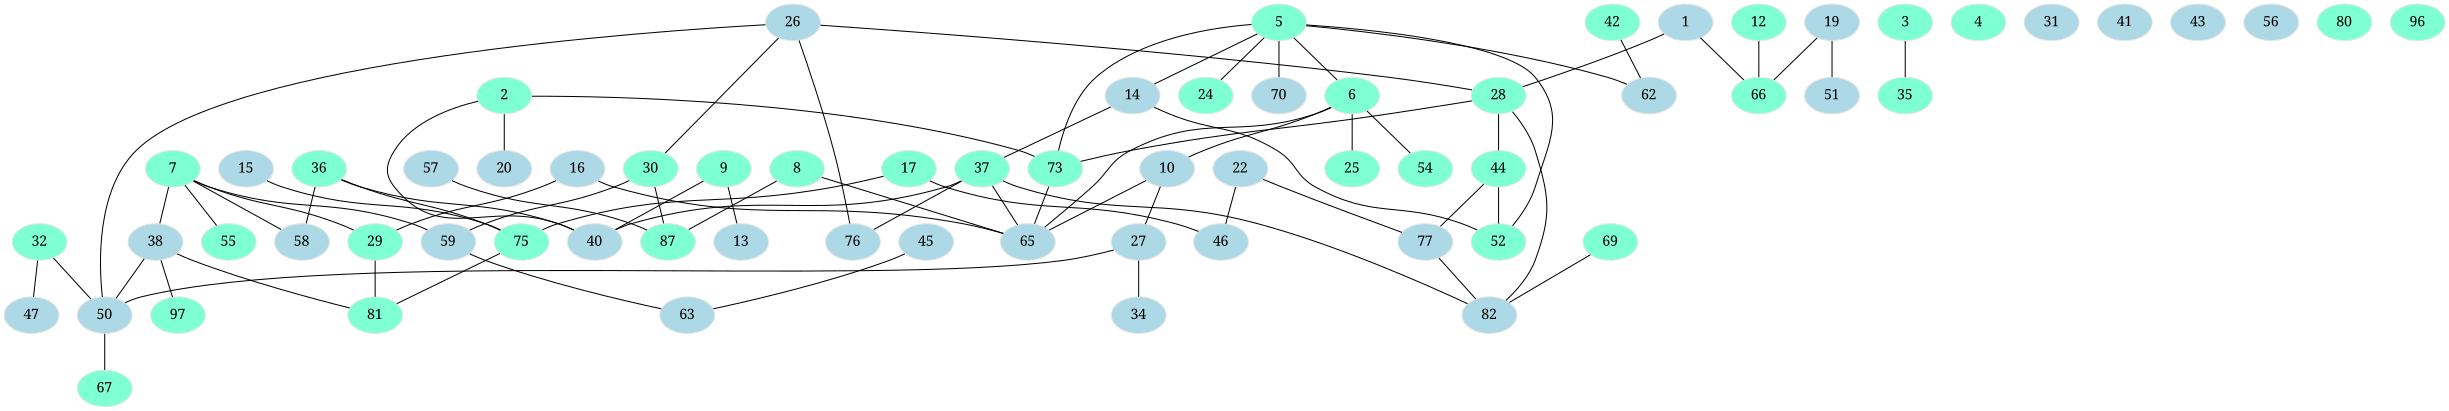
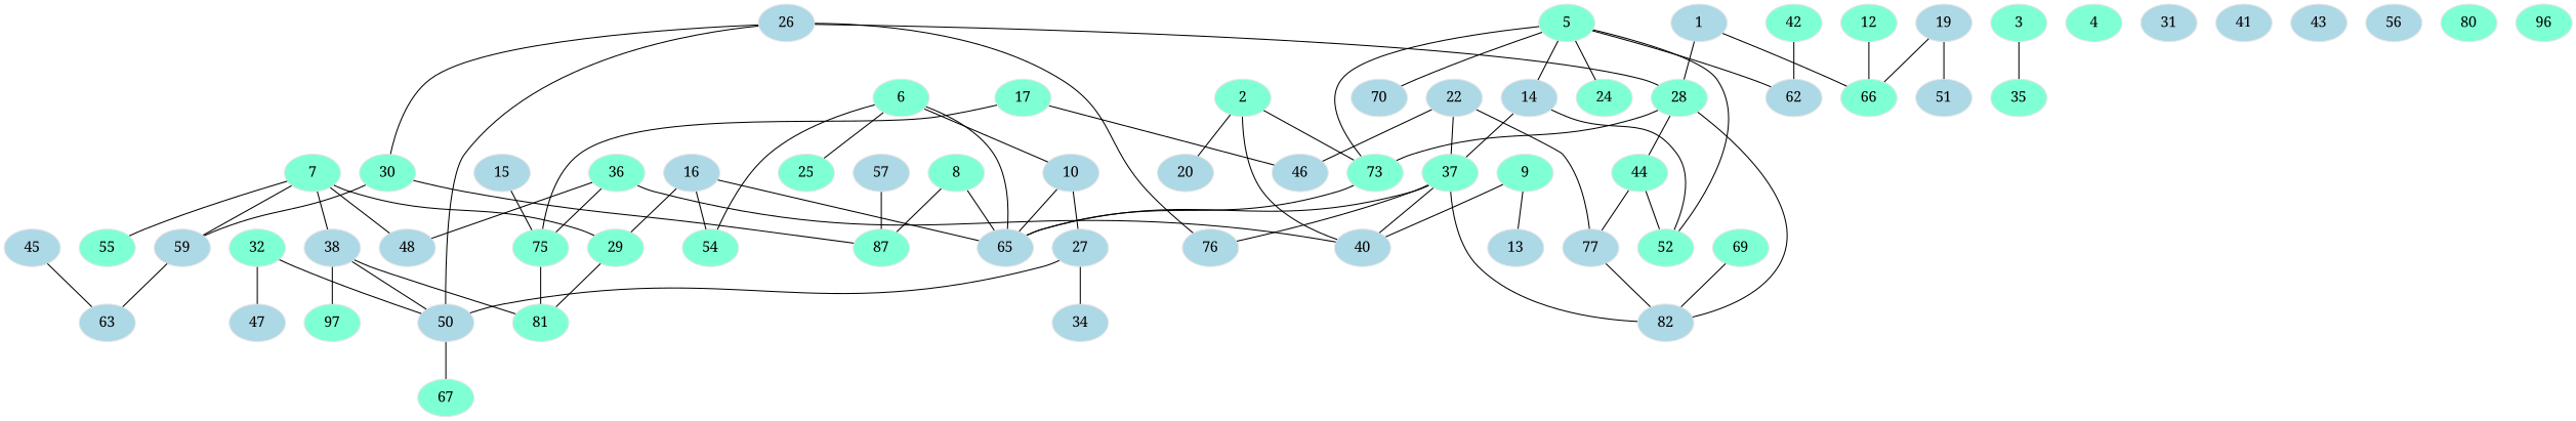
  graph {
    fontname="Noto Serif"
    node [color=gray90 fillcolor=aquamarine fontname="Noto Serif" style=filled]
    edge [fontname="Noto Serif"]
    1 [fillcolor=lightblue super="+81"]
    28 [super="+83"]
    66 [super="+74"]
    73 [super="+101"]
    82 [fillcolor=lightblue super="+99"]
    44 [super="+85"]
    2 [super="+21"]
    20 [fillcolor=lightblue]
    40 [fillcolor=lightblue]
    65 [fillcolor=lightblue super="+84"]
    77 [fillcolor=lightblue super="+88"]
    3 [super="+78"]
    35
    4 [super="+11"]
    5 [super="+98"]
    6 [super="+91"]
    14 [fillcolor=lightblue]
    24
    52 [super="+60"]
    62 [fillcolor=lightblue]
    70 [fillcolor=lightblue]
    10 [fillcolor=lightblue]
    25 [super="+93"]
    54
    37 [super="+72"]
    27 [fillcolor=lightblue]
    7 [super="+71"]
    29 [super="+69"]
    38 [fillcolor=lightblue super="+49"]
-   48 [fillcolor=lightblue label=58]
+   48 [fillcolor=lightblue]
    55 [super="+58"]
    59 [fillcolor=lightblue super="+92"]
    n33 [label=81]
    50 [fillcolor=lightblue super="+68"]
    97
    63 [fillcolor=lightblue]
    8
    87 [super="+100"]
    9 [super="+18"]
    13 [fillcolor=lightblue]
    34 [fillcolor=lightblue super="+61"]
    12
    76 [fillcolor=lightblue]
    75 [super="+94"]
    15 [fillcolor=lightblue]
    16 [fillcolor=lightblue super="+95"]
    17 [super="+53"]
    46 [fillcolor=lightblue]
    19 [fillcolor=lightblue super="+90"]
    51 [fillcolor=lightblue]
    22 [fillcolor=lightblue super="+23"]
    26 [fillcolor=lightblue super="+64"]
    30
    67
    31 [fillcolor=lightblue]
    32 [super="+33"]
    47 [fillcolor=lightblue]
    36
    n59 [label=69]
    41 [fillcolor=lightblue]
    42
    43 [fillcolor=lightblue]
    45 [fillcolor=lightblue]
    56 [fillcolor=lightblue]
    57 [fillcolor=lightblue]
    80
    96
    1 -- 28
    1 -- 66
    28 -- 73
    28 -- 82
    28 -- 44
    73 -- 65
    44 -- 77
    44 -- 52
    2 -- 73
    2 -- 20
    2 -- 40
    77 -- 82
    3 -- 35
    5 -- 73
-   5 -- 6
    5 -- 14
    5 -- 24
    5 -- 52
    5 -- 62
    5 -- 70
    6 -- 65
    6 -- 10
    6 -- 25
    6 -- 54
    14 -- 52
    14 -- 37
    10 -- 65
    10 -- 27
    37 -- 82
    37 -- 40
    37 -- 65
    37 -- 76
    27 -- 50
    27 -- 34
    7 -- 29
    7 -- 38
    7 -- 48
    7 -- 55
    7 -- 59
    29 -- n33
    38 -- n33
    38 -- 50
    38 -- 97
    59 -- 63
    50 -- 67
    8 -- 65
    8 -- 87
    9 -- 40
    9 -- 13
    12 -- 66
    75 -- n33
    15 -- 75
    16 -- 65
+   16 -- 54
    16 -- 29
    17 -- 75
    17 -- 46
    19 -- 66
    19 -- 51
    22 -- 77
+   22 -- 37
    22 -- 46
    26 -- 28
    26 -- 50
    26 -- 76
    26 -- 30
    30 -- 59
    30 -- 87
    32 -- 50
    32 -- 47
    36 -- 40
    36 -- 48
    36 -- 75
    n59 -- 82
    42 -- 62
    45 -- 63
    57 -- 87
  }
